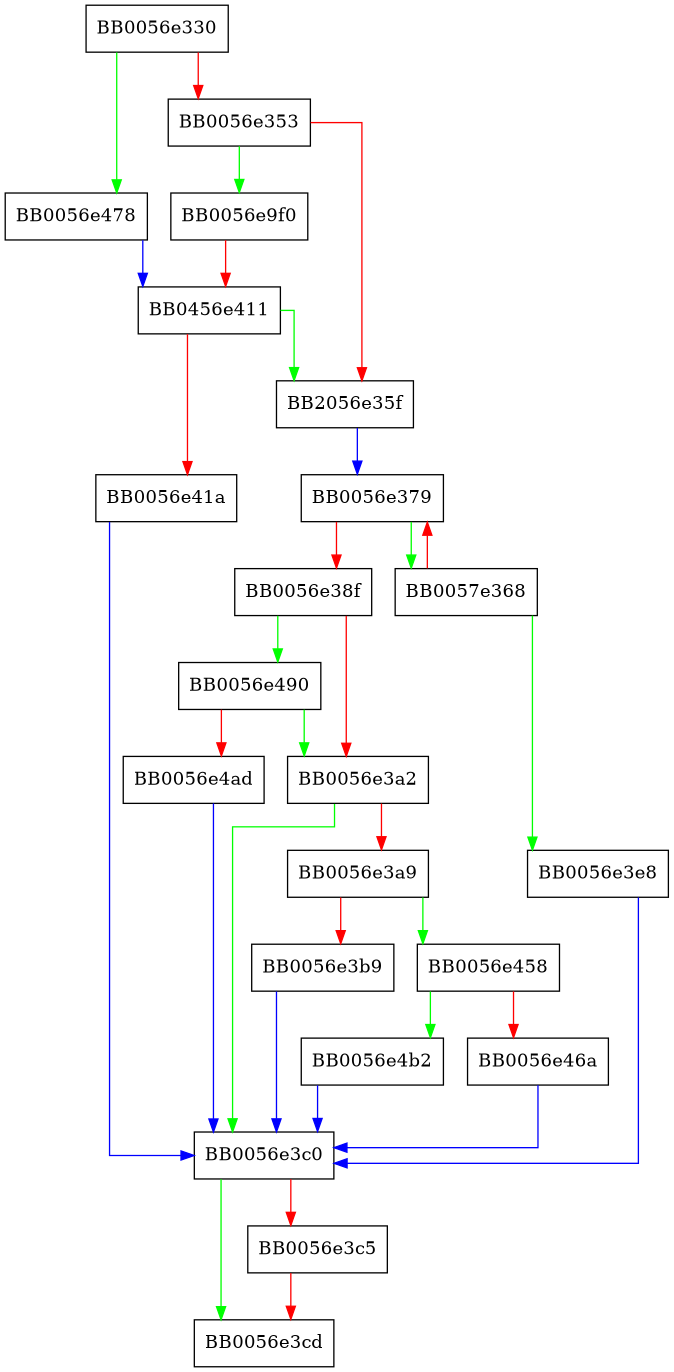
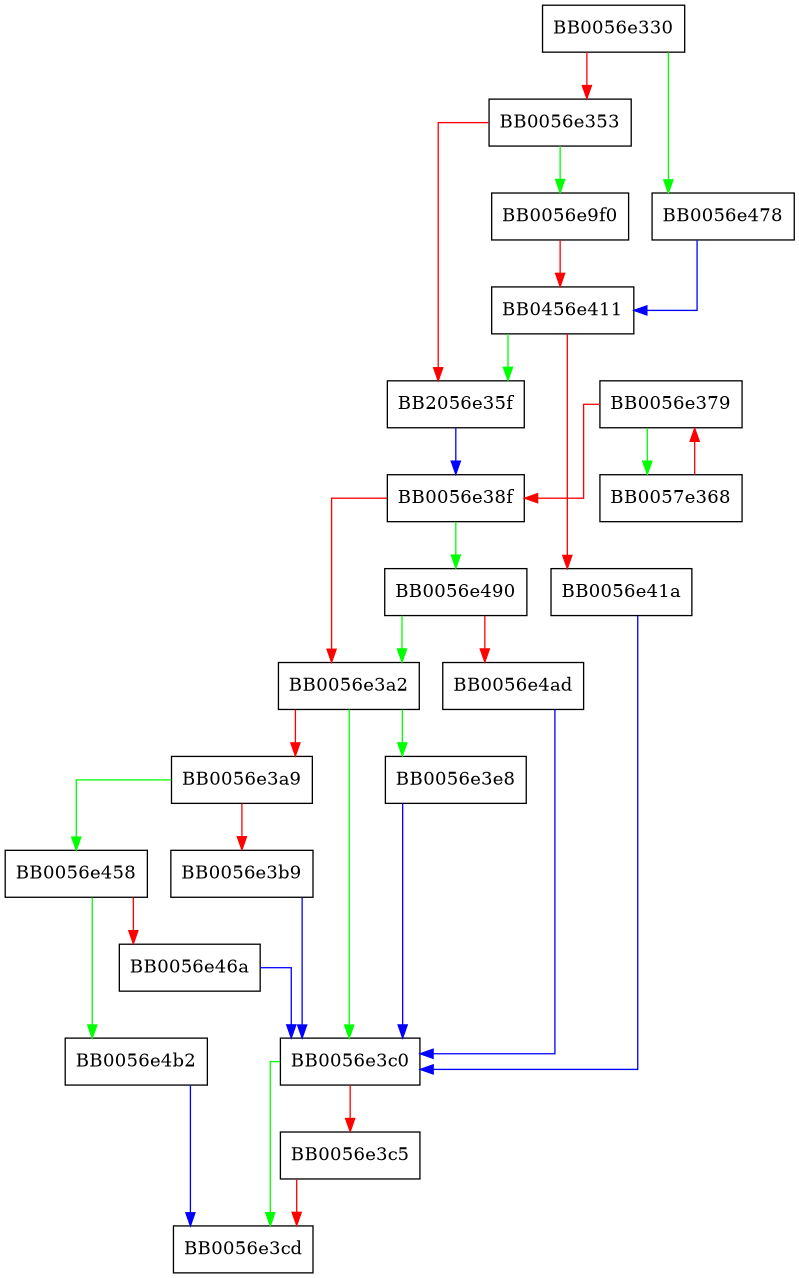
  digraph {
    splines=ortho
    node [shape=box]
    edge [color=red]
    BB0056e330
    BB0056e478
    BB0056e353
    n4 [label=BB0456e411]
    n5 [label=BB0056e9f0]
    n6 [label=BB2056e35f]
    BB0056e41a
    BB0056e379
    n9 [label=BB0057e368]
    BB0056e38f
    BB0056e3e8
    BB0056e490
    BB0056e3a2
    BB0056e3c0
    BB0056e3cd
    BB0056e3c5
    BB0056e4ad
    BB0056e3a9
    BB0056e458
    BB0056e3b9
    BB0056e4b2
    BB0056e46a
    BB0056e330 -> BB0056e478 [color=green]
    BB0056e330 -> BB0056e353
    BB0056e478 -> n4 [color=blue]
    BB0056e353 -> n5 [color=green]
    BB0056e353 -> n6
    n4 -> n6 [color=green]
    n4 -> BB0056e41a
    n5 -> n4
-   n6 -> BB0056e379 [color=blue]
+   n6 -> BB0056e38f [color=blue]
    BB0056e41a -> BB0056e3c0 [color=blue]
    BB0056e379 -> n9 [color=green]
    BB0056e379 -> BB0056e38f
    n9 -> BB0056e379
-   n9 -> BB0056e3e8 [color=green]
+   BB0056e3a2 -> BB0056e3e8 [color=green]
    BB0056e38f -> BB0056e490 [color=green]
    BB0056e38f -> BB0056e3a2
    BB0056e3e8 -> BB0056e3c0 [color=blue]
    BB0056e490 -> BB0056e3a2 [color=green]
    BB0056e490 -> BB0056e4ad
    BB0056e3a2 -> BB0056e3c0 [color=green]
    BB0056e3a2 -> BB0056e3a9
    BB0056e3c0 -> BB0056e3cd [color=green]
    BB0056e3c0 -> BB0056e3c5
    BB0056e3c5 -> BB0056e3cd
    BB0056e4ad -> BB0056e3c0 [color=blue]
    BB0056e3a9 -> BB0056e458 [color=green]
    BB0056e3a9 -> BB0056e3b9
    BB0056e458 -> BB0056e4b2 [color=green]
    BB0056e458 -> BB0056e46a
    BB0056e3b9 -> BB0056e3c0 [color=blue]
-   BB0056e4b2 -> BB0056e3c0 [color=blue]
+   BB0056e4b2 -> BB0056e3cd [color=blue]
    BB0056e46a -> BB0056e3c0 [color=blue]
  }
